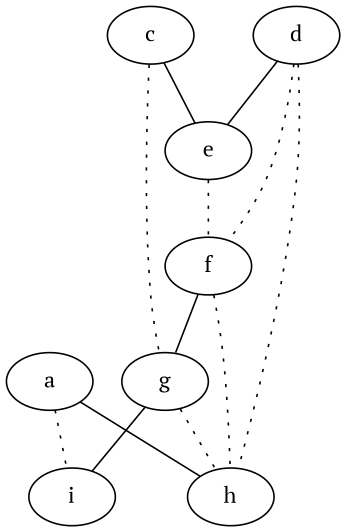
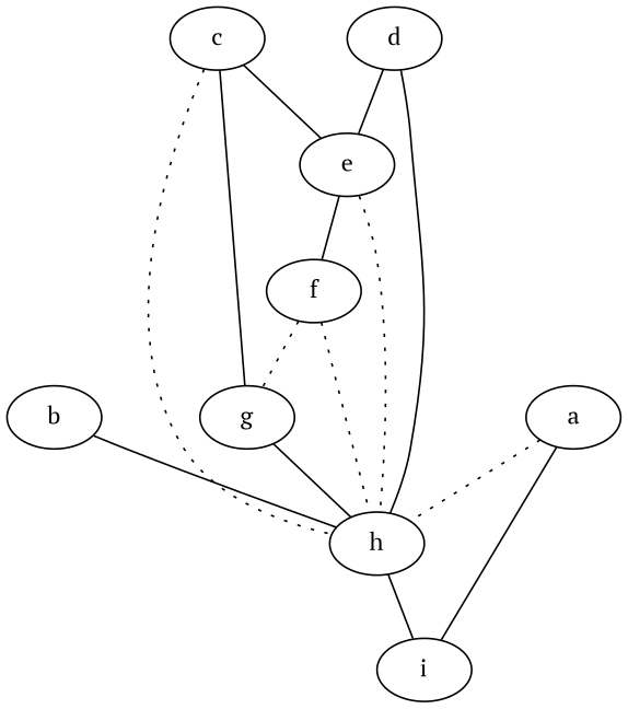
  graph {
    fontname="PT Serif"
    node [fontname="PT Serif"]
    edge [fontname="PT Serif" style=dotted]
    a
    h
    i
+   b
    c
    g
    e
    f
    d
-   a -- h [style=""]
-   a -- i
-   g -- i [style=""]
-   c -- g
+   a -- h
+   a -- i [style=""]
+   h -- i [style=""]
+   b -- h [style=""]
+   c -- h
+   c -- g [style=solid]
    c -- e [style=""]
-   g -- h
-   e -- f
+   g -- h [style=solid]
+   e -- h
+   e -- f [style=solid]
    f -- h
-   f -- g [style=""]
-   d -- h
+   f -- g
+   d -- h [style=solid]
    d -- e [style=""]
-   d -- f
  }
